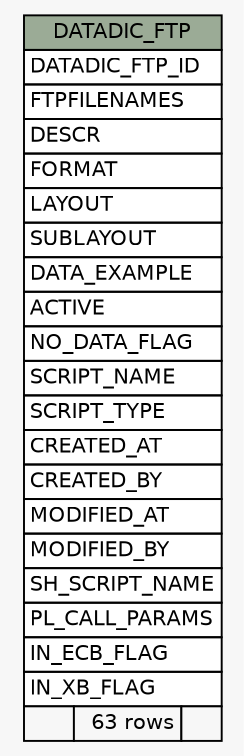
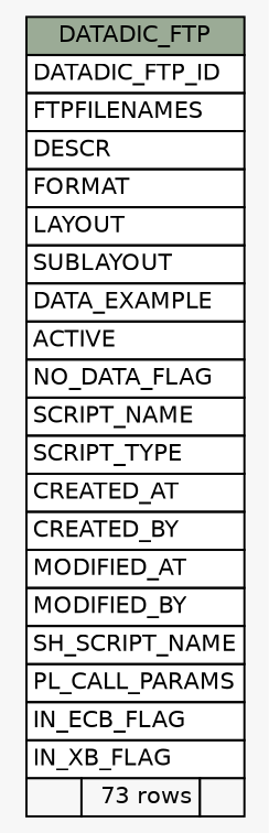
  digraph {
    bgcolor="#f7f7f7"
    fontname=Helvetica
    fontsize=11
    nodesep=0.18
    rankdir=RL
    ranksep=0.46
-   n1 [fontname=Helvetica fontsize=11 label=<     <TABLE BORDER="0" CELLBORDER="1" CELLSPACING="0" BGCOLOR="#ffffff">       <TR><TD COLSPAN="3" BGCOLOR="#9bab96" ALIGN="CENTER">DATADIC_FTP</TD></TR>       <TR><TD PORT="DATADIC_FTP_ID" COLSPAN="3" ALIGN="LEFT">DATADIC_FTP_ID</TD></TR>       <TR><TD PORT="FTPFILENAMES" COLSPAN="3" ALIGN="LEFT">FTPFILENAMES</TD></TR>       <TR><TD PORT="DESCR" COLSPAN="3" ALIGN="LEFT">DESCR</TD></TR>       <TR><TD PORT="FORMAT" COLSPAN="3" ALIGN="LEFT">FORMAT</TD></TR>       <TR><TD PORT="LAYOUT" COLSPAN="3" ALIGN="LEFT">LAYOUT</TD></TR>       <TR><TD PORT="SUBLAYOUT" COLSPAN="3" ALIGN="LEFT">SUBLAYOUT</TD></TR>       <TR><TD PORT="DATA_EXAMPLE" COLSPAN="3" ALIGN="LEFT">DATA_EXAMPLE</TD></TR>       <TR><TD PORT="ACTIVE" COLSPAN="3" ALIGN="LEFT">ACTIVE</TD></TR>       <TR><TD PORT="NO_DATA_FLAG" COLSPAN="3" ALIGN="LEFT">NO_DATA_FLAG</TD></TR>       <TR><TD PORT="SCRIPT_NAME" COLSPAN="3" ALIGN="LEFT">SCRIPT_NAME</TD></TR>       <TR><TD PORT="SCRIPT_TYPE" COLSPAN="3" ALIGN="LEFT">SCRIPT_TYPE</TD></TR>       <TR><TD PORT="CREATED_AT" COLSPAN="3" ALIGN="LEFT">CREATED_AT</TD></TR>       <TR><TD PORT="CREATED_BY" COLSPAN="3" ALIGN="LEFT">CREATED_BY</TD></TR>       <TR><TD PORT="MODIFIED_AT" COLSPAN="3" ALIGN="LEFT">MODIFIED_AT</TD></TR>       <TR><TD PORT="MODIFIED_BY" COLSPAN="3" ALIGN="LEFT">MODIFIED_BY</TD></TR>       <TR><TD PORT="SH_SCRIPT_NAME" COLSPAN="3" ALIGN="LEFT">SH_SCRIPT_NAME</TD></TR>       <TR><TD PORT="PL_CALL_PARAMS" COLSPAN="3" ALIGN="LEFT">PL_CALL_PARAMS</TD></TR>       <TR><TD PORT="IN_ECB_FLAG" COLSPAN="3" ALIGN="LEFT">IN_ECB_FLAG</TD></TR>       <TR><TD PORT="IN_XB_FLAG" COLSPAN="3" ALIGN="LEFT">IN_XB_FLAG</TD></TR>       <TR><TD ALIGN="LEFT" BGCOLOR="#f7f7f7">  </TD><TD ALIGN="RIGHT" BGCOLOR="#f7f7f7">63 rows</TD><TD ALIGN="RIGHT" BGCOLOR="#f7f7f7">  </TD></TR>     </TABLE>> shape=plaintext]
+   n1 [fontname=Helvetica fontsize=11 label=<     <TABLE BORDER="0" CELLBORDER="1" CELLSPACING="0" BGCOLOR="#ffffff">       <TR><TD COLSPAN="3" BGCOLOR="#9bab96" ALIGN="CENTER">DATADIC_FTP</TD></TR>       <TR><TD PORT="DATADIC_FTP_ID" COLSPAN="3" ALIGN="LEFT">DATADIC_FTP_ID</TD></TR>       <TR><TD PORT="FTPFILENAMES" COLSPAN="3" ALIGN="LEFT">FTPFILENAMES</TD></TR>       <TR><TD PORT="DESCR" COLSPAN="3" ALIGN="LEFT">DESCR</TD></TR>       <TR><TD PORT="FORMAT" COLSPAN="3" ALIGN="LEFT">FORMAT</TD></TR>       <TR><TD PORT="LAYOUT" COLSPAN="3" ALIGN="LEFT">LAYOUT</TD></TR>       <TR><TD PORT="SUBLAYOUT" COLSPAN="3" ALIGN="LEFT">SUBLAYOUT</TD></TR>       <TR><TD PORT="DATA_EXAMPLE" COLSPAN="3" ALIGN="LEFT">DATA_EXAMPLE</TD></TR>       <TR><TD PORT="ACTIVE" COLSPAN="3" ALIGN="LEFT">ACTIVE</TD></TR>       <TR><TD PORT="NO_DATA_FLAG" COLSPAN="3" ALIGN="LEFT">NO_DATA_FLAG</TD></TR>       <TR><TD PORT="SCRIPT_NAME" COLSPAN="3" ALIGN="LEFT">SCRIPT_NAME</TD></TR>       <TR><TD PORT="SCRIPT_TYPE" COLSPAN="3" ALIGN="LEFT">SCRIPT_TYPE</TD></TR>       <TR><TD PORT="CREATED_AT" COLSPAN="3" ALIGN="LEFT">CREATED_AT</TD></TR>       <TR><TD PORT="CREATED_BY" COLSPAN="3" ALIGN="LEFT">CREATED_BY</TD></TR>       <TR><TD PORT="MODIFIED_AT" COLSPAN="3" ALIGN="LEFT">MODIFIED_AT</TD></TR>       <TR><TD PORT="MODIFIED_BY" COLSPAN="3" ALIGN="LEFT">MODIFIED_BY</TD></TR>       <TR><TD PORT="SH_SCRIPT_NAME" COLSPAN="3" ALIGN="LEFT">SH_SCRIPT_NAME</TD></TR>       <TR><TD PORT="PL_CALL_PARAMS" COLSPAN="3" ALIGN="LEFT">PL_CALL_PARAMS</TD></TR>       <TR><TD PORT="IN_ECB_FLAG" COLSPAN="3" ALIGN="LEFT">IN_ECB_FLAG</TD></TR>       <TR><TD PORT="IN_XB_FLAG" COLSPAN="3" ALIGN="LEFT">IN_XB_FLAG</TD></TR>       <TR><TD ALIGN="LEFT" BGCOLOR="#f7f7f7">  </TD><TD ALIGN="RIGHT" BGCOLOR="#f7f7f7">73 rows</TD><TD ALIGN="RIGHT" BGCOLOR="#f7f7f7">  </TD></TR>     </TABLE>> shape=plaintext]
  }
